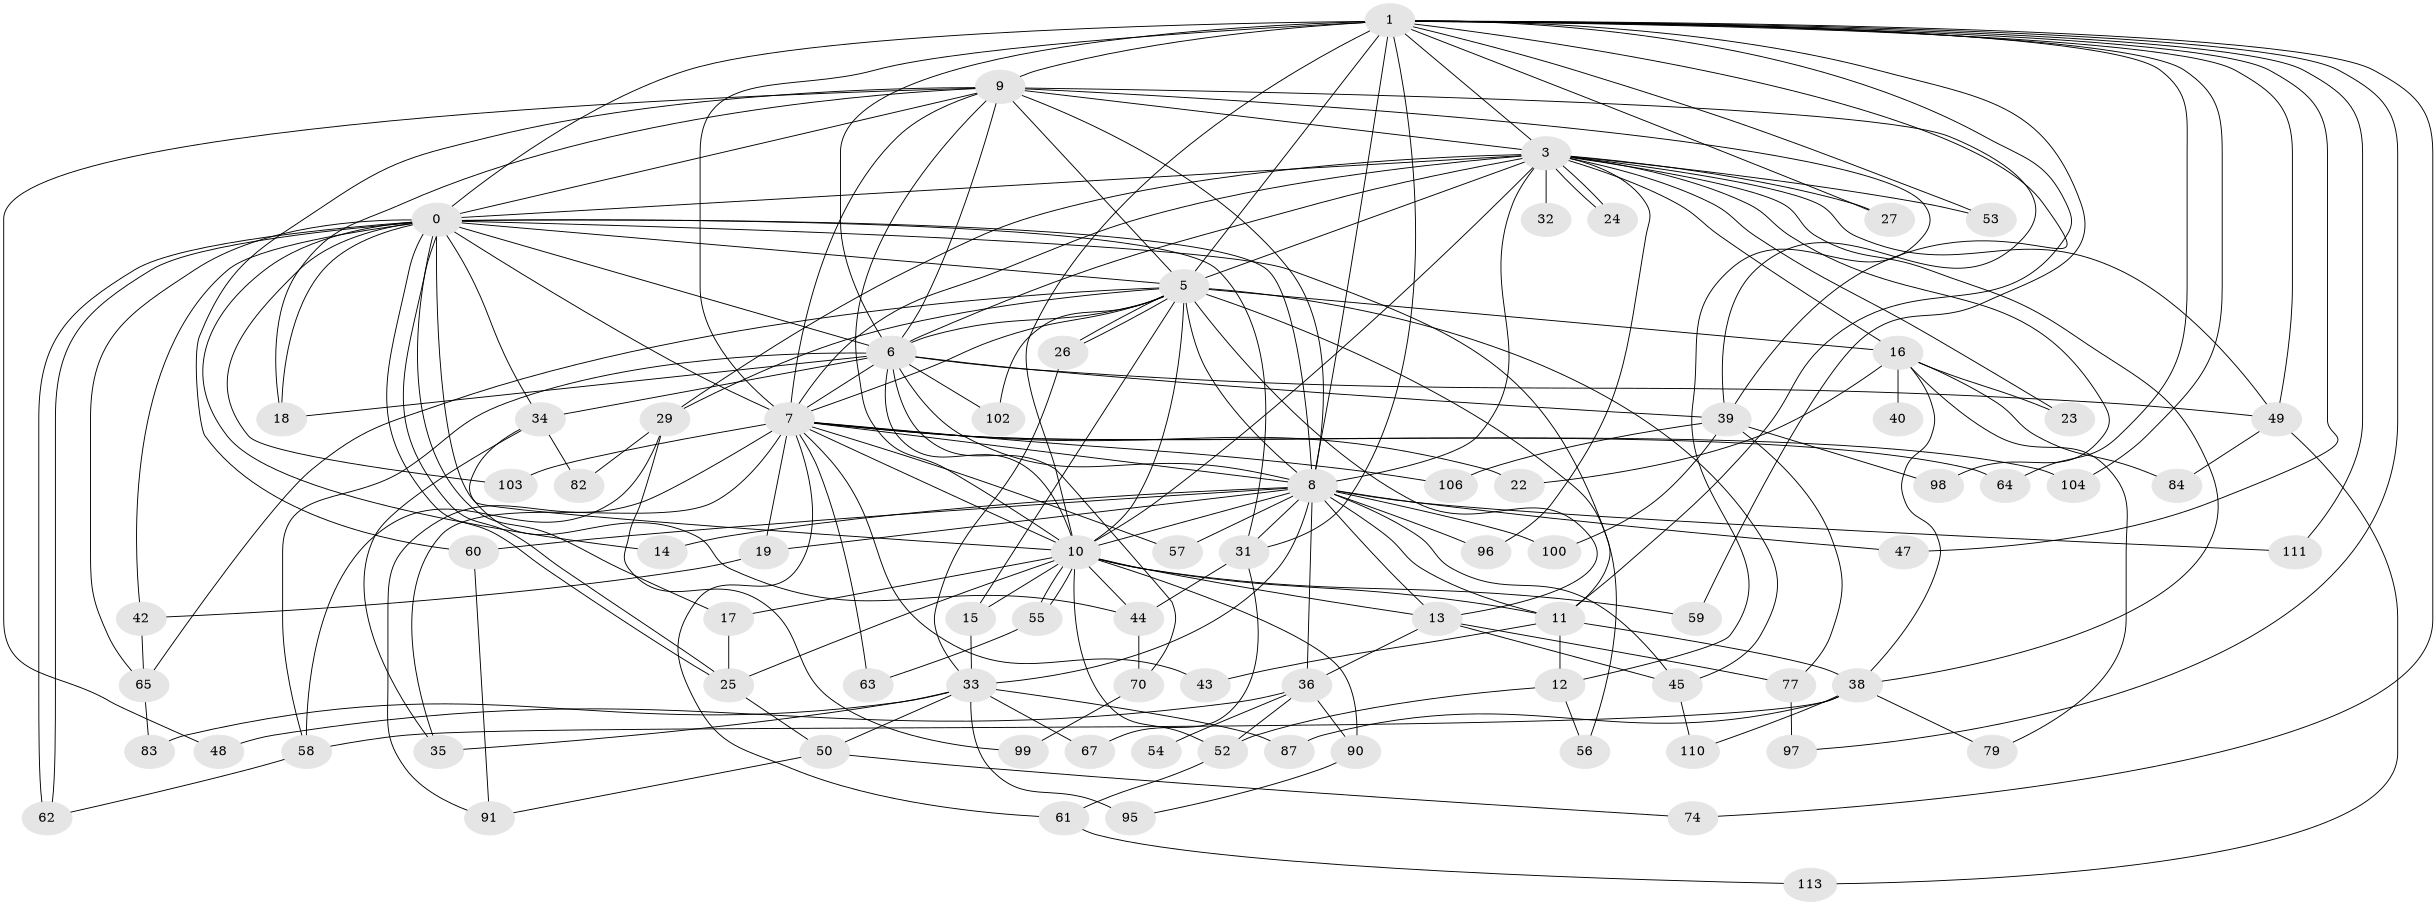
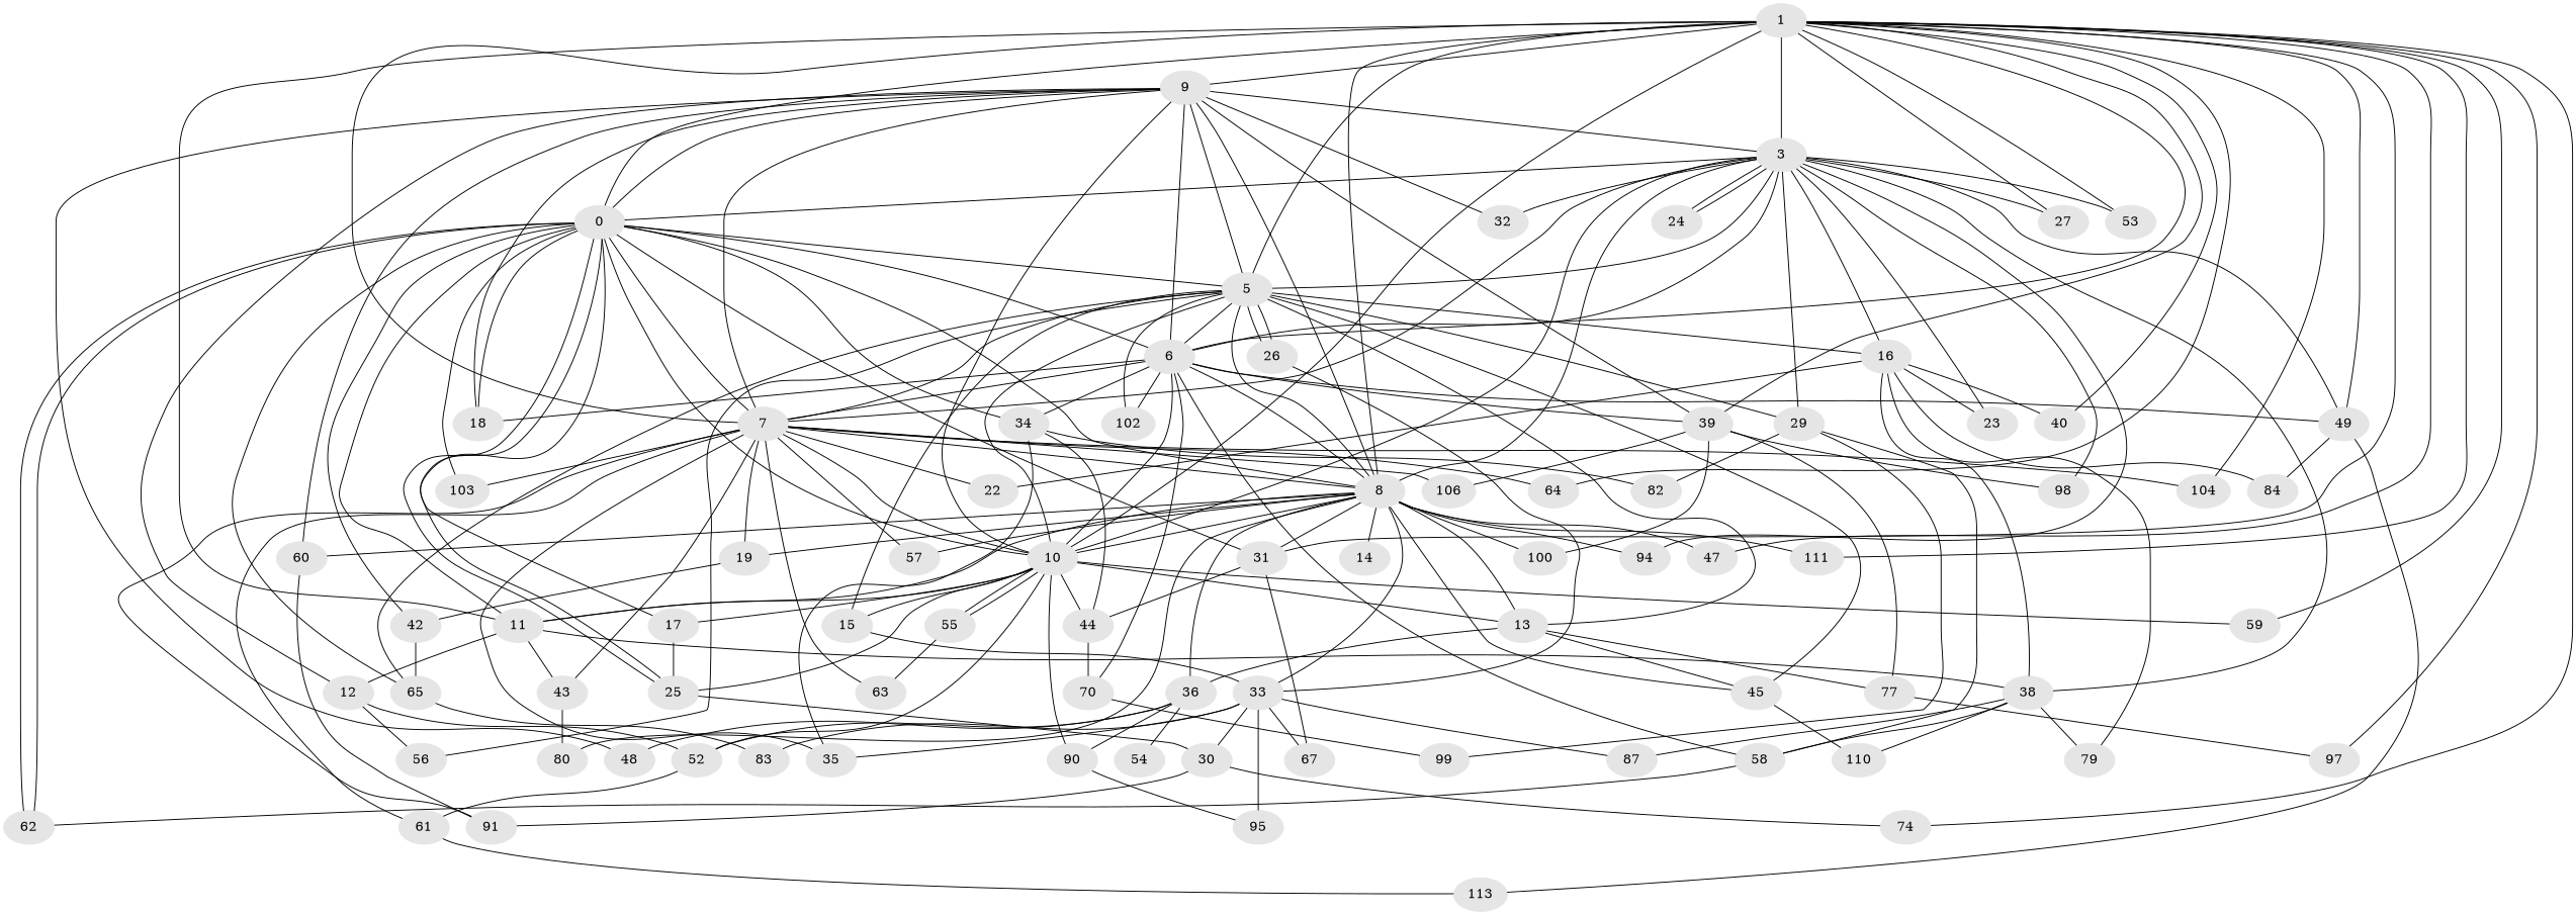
  graph {
    node [color=gray90 style=filled]
    1 [super="+9"]
    n2 [label=9 super="+72"]
    3 [super="+51"]
    n4 [label=0 super="+75"]
    5 [super="+28"]
    6 [super="+30"]
    7 [super="+107"]
    8 [super="+29"]
    10 [super="+21"]
    11 [super="+114"]
    27
    31 [super="+41"]
    39 [super="+68"]
    40
    47
    49 [super="+66"]
    53
    59
    64
    74
    97
    104
    111
    12
    18 [super="+93"]
    32
    48
    60
    16 [super="+76"]
    n30 [label=29 super="+86"]
    23
    24
    38 [super="+81"]
-   96
+   96 [label=94]
    98
    14
    17 [super="+73"]
    25 [super="+112"]
    34 [super="+89"]
    42
    62
    65 [super="+108"]
    103
    13 [super="+88"]
    15
    26
    45 [super="+109"]
    56
    102
    58 [super="+78"]
    70 [super="+94"]
    19
    22
    35 [super="+105"]
    43
    57
    61
    63
    91 [super="+92"]
    106
    33 [super="+85"]
    36
+   80
    100
    44
    52 [super="+71"]
    55
    90
    67
    77
    84
    113
    79
    82
    99
    87
    110
-   50
+   50 [label=30]
    83
    95 [super="+101"]
    54
    1 -- n2 [weight=3]
    1 -- 3 [weight=2]
    1 -- n4 [weight=2]
    1 -- 5 [weight=3]
    1 -- 6 [weight=3]
    1 -- 7 [weight=2]
    1 -- 8 [weight=2]
    1 -- 10 [weight=2]
    1 -- 11
    1 -- 27
    1 -- 31
    1 -- 39
+   1 -- 40
    1 -- 47
    1 -- 49
    1 -- 53
    1 -- 59
    1 -- 64
    1 -- 74
    1 -- 97
    1 -- 104
    1 -- 111
    n2 -- 3
    n2 -- n4
    n2 -- 5
    n2 -- 6
    n2 -- 7
    n2 -- 8
    n2 -- 10
    n2 -- 39
    n2 -- 12
    n2 -- 18
+   n2 -- 32
    n2 -- 48
    n2 -- 60
    3 -- n4
    3 -- 5
    3 -- 6
    3 -- 7
    3 -- 8 [weight=2]
    3 -- 10
    3 -- 27
    3 -- 49
    3 -- 53
    3 -- 32
    3 -- 16 [weight=2]
    3 -- n30
    3 -- 23
    3 -- 24
    3 -- 24
    3 -- 38
    3 -- 96
    3 -- 98
    n4 -- 5
    n4 -- 6
    n4 -- 7 [weight=2]
    n4 -- 8 [weight=2]
    n4 -- 10
    n4 -- 11
    n4 -- 31
    n4 -- 18
-   n4 -- 14
    n4 -- 17
    n4 -- 25
    n4 -- 25
    n4 -- 34
    n4 -- 42
    n4 -- 62
    n4 -- 62
    n4 -- 65
    n4 -- 103
    5 -- 6
    5 -- 7
    5 -- 8
    5 -- 10
    5 -- 16
    5 -- n30
    5 -- 65
    5 -- 13
    5 -- 15
    5 -- 26
    5 -- 26
    5 -- 45
    5 -- 56
    5 -- 102
    6 -- 7
    6 -- 8
    6 -- 10
    6 -- 39
    6 -- 49
    6 -- 18
    6 -- 34
    6 -- 102
    6 -- 58
    6 -- 70 [weight=2]
    7 -- 8
    7 -- 10
    7 -- 64
    7 -- 104
    7 -- 103
    7 -- 19
    7 -- 22
    7 -- 35
    7 -- 43
    7 -- 57
    7 -- 61
    7 -- 63
    7 -- 91
    7 -- 106
    8 -- 10 [weight=2]
    8 -- 11
    8 -- 31
    8 -- 47
    8 -- 111
    8 -- 60
    8 -- 96
    8 -- 14
    8 -- 13
    8 -- 45
    8 -- 19
    8 -- 57
    8 -- 33
    8 -- 36
+   8 -- 80
    8 -- 100
    10 -- 11
    10 -- 59
    10 -- 17
    10 -- 25
    10 -- 13
    10 -- 15
    10 -- 44
    10 -- 52
    10 -- 55
    10 -- 55
    10 -- 90
    11 -- 12
    11 -- 38
    11 -- 43
    31 -- 44
    31 -- 67
    39 -- 98
    39 -- 106
    39 -- 100
    39 -- 77
    49 -- 84
    49 -- 113
    12 -- 56
    12 -- 52
    60 -- 91
    16 -- 40
    16 -- 23
    16 -- 38
    16 -- 22
    16 -- 84
    16 -- 79
    n30 -- 58
    n30 -- 82
    n30 -- 99
    38 -- 58
    38 -- 79
    38 -- 87
    38 -- 110
    17 -- 25
    25 -- 50
    34 -- 35
    34 -- 44
    34 -- 82
    42 -- 65
    65 -- 83
    13 -- 45
    13 -- 36
    13 -- 77
    15 -- 33
    26 -- 33
    45 -- 110
    58 -- 62
    70 -- 99
    19 -- 42
+   43 -- 80
    61 -- 113
    33 -- 35
    33 -- 67
    33 -- 87
    33 -- 50
    33 -- 83
    33 -- 95 [weight=2]
    36 -- 48
    36 -- 52
    36 -- 90
    36 -- 54
    44 -- 70
    52 -- 61
    55 -- 63
    90 -- 95
    77 -- 97
    50 -- 74
    50 -- 91
  }
